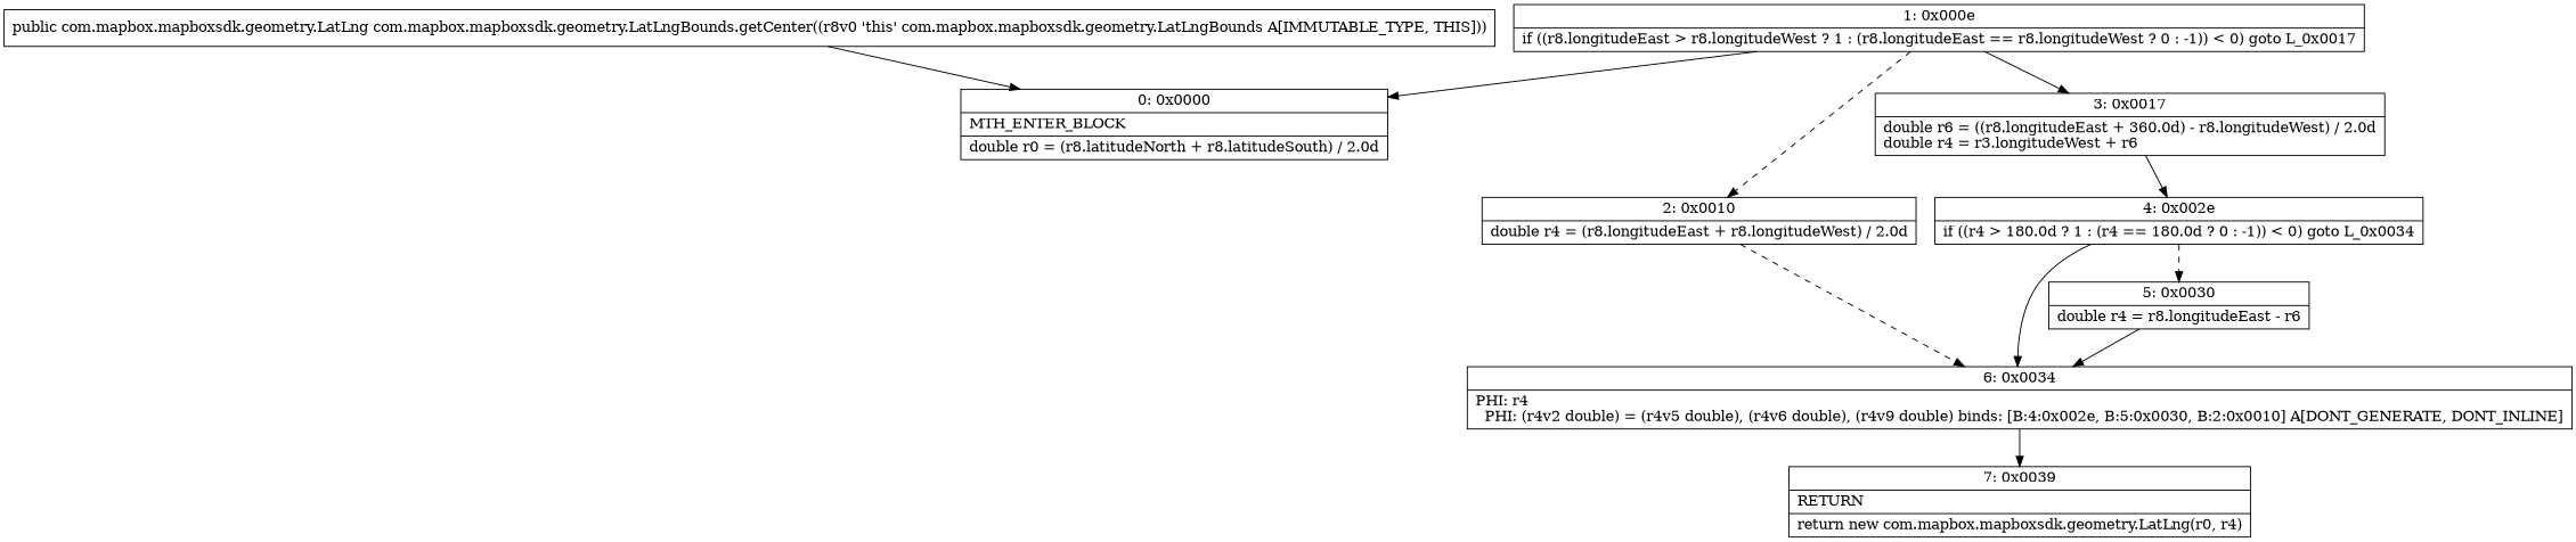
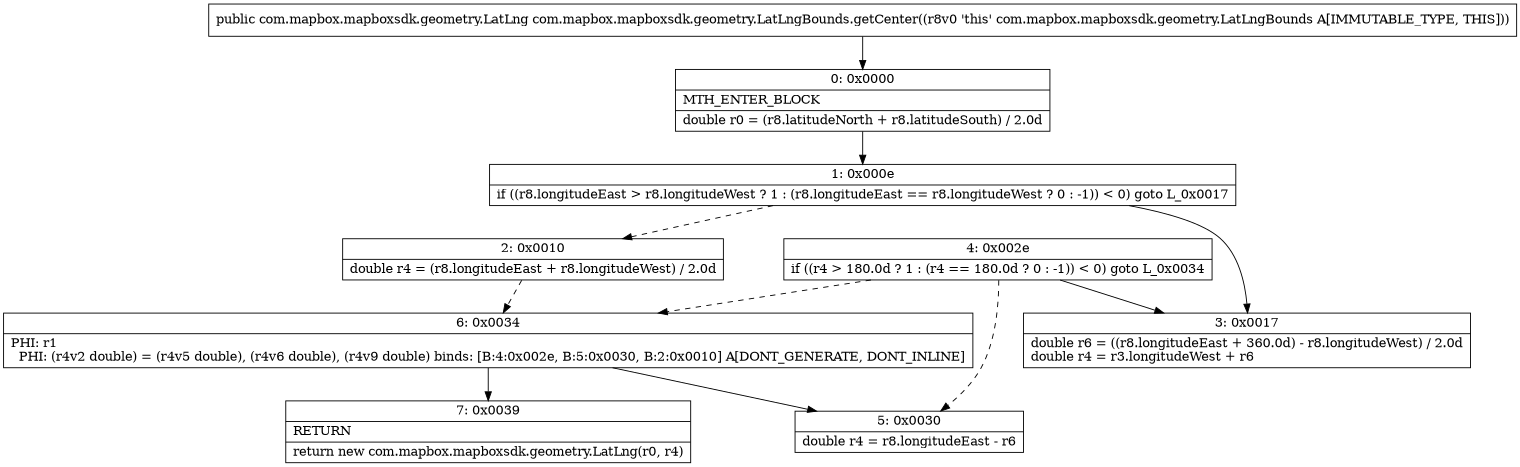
  digraph {
    node [shape=record]
    n1 [label="{0\:\ 0x0000|MTH_ENTER_BLOCK\l|double r0 = (r8.latitudeNorth + r8.latitudeSouth) \/ 2.0d\l}"]
    n2 [label="{1\:\ 0x000e|if ((r8.longitudeEast \> r8.longitudeWest ? 1 : (r8.longitudeEast == r8.longitudeWest ? 0 : \-1)) \< 0) goto L_0x0017\l}"]
    n3 [label="{2\:\ 0x0010|double r4 = (r8.longitudeEast + r8.longitudeWest) \/ 2.0d\l}"]
    n4 [label="{3\:\ 0x0017|double r6 = ((r8.longitudeEast + 360.0d) \- r8.longitudeWest) \/ 2.0d\ldouble r4 = r3.longitudeWest + r6\l}"]
-   n5 [label="{6\:\ 0x0034|PHI: r4 \l  PHI: (r4v2 double) = (r4v5 double), (r4v6 double), (r4v9 double) binds: [B:4:0x002e, B:5:0x0030, B:2:0x0010] A[DONT_GENERATE, DONT_INLINE]\l}"]
+   n5 [label="{6\:\ 0x0034|PHI: r1 \l  PHI: (r4v2 double) = (r4v5 double), (r4v6 double), (r4v9 double) binds: [B:4:0x002e, B:5:0x0030, B:2:0x0010] A[DONT_GENERATE, DONT_INLINE]\l}"]
    n6 [label="{4\:\ 0x002e|if ((r4 \> 180.0d ? 1 : (r4 == 180.0d ? 0 : \-1)) \< 0) goto L_0x0034\l}"]
    n7 [label="{7\:\ 0x0039|RETURN\l|return new com.mapbox.mapboxsdk.geometry.LatLng(r0, r4)\l}"]
    n8 [label="{5\:\ 0x0030|double r4 = r8.longitudeEast \- r6\l}"]
    n9 [label="{public com.mapbox.mapboxsdk.geometry.LatLng com.mapbox.mapboxsdk.geometry.LatLngBounds.getCenter((r8v0 'this' com.mapbox.mapboxsdk.geometry.LatLngBounds A[IMMUTABLE_TYPE, THIS])) }"]
-   n2 -> n1
+   n1 -> n2
    n2 -> n3 [style=dashed]
    n2 -> n4
    n3 -> n5 [style=dashed]
-   n4 -> n6
+   n6 -> n4
    n5 -> n7
-   n6 -> n5
+   n6 -> n5 [style=dashed]
    n6 -> n8 [style=dashed]
-   n8 -> n5
+   n5 -> n8
    n9 -> n1
  }
